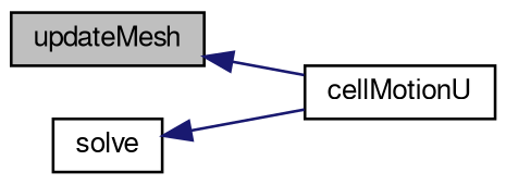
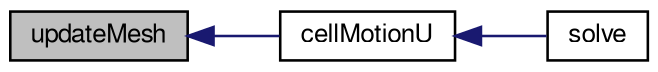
  digraph {
    rankdir=LR
    node [color=black fontname=FreeSans fontsize=10 shape=record]
    edge [color=midnightblue dir=back fontname=FreeSans fontsize=10 labelfontname=FreeSans labelfontsize=10 style=solid]
    n1 [fillcolor=grey75 fontcolor=black height=0.2 label=updateMesh style=filled width=0.4]
    n2 [height=0.2 label=cellMotionU width=0.4]
    n3 [height=0.2 label=solve width=0.4]
    n1 -> n2
-   n3 -> n2
+   n2 -> n3
  }
